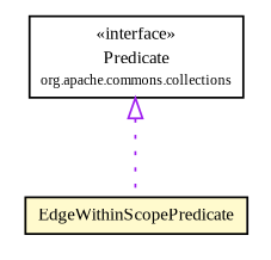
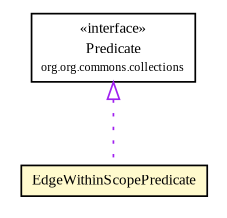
  digraph {
    fontname="Liberation Serif"
    node [fontcolor=black fontname="Liberation Serif" fontsize=9.0 shape=plaintext]
    n1 [label=<<table border="0" cellborder="1" cellspacing="0" cellpadding="2" port="p" bgcolor="lemonChiffon" href="./EdgeWithinScopePredicate.html"> 		<tr><td><table border="0" cellspacing="0" cellpadding="1"> 			<tr><td> EdgeWithinScopePredicate </td></tr> 		</table></td></tr> 		</table>>]
-   n2 [label=<<table border="0" cellborder="1" cellspacing="0" cellpadding="2" port="p" href="http://java.sun.com/j2se/1.4.2/docs/api/org/apache/commons/collections/Predicate.html"> 		<tr><td><table border="0" cellspacing="0" cellpadding="1"> 			<tr><td> &laquo;interface&raquo; </td></tr> 			<tr><td> Predicate </td></tr> 			<tr><td><font point-size="7.0"> org.apache.commons.collections </font></td></tr> 		</table></td></tr> 		</table>>]
+   n2 [label=<<table border="0" cellborder="1" cellspacing="0" cellpadding="2" port="p" href="http://java.sun.com/j2se/1.4.2/docs/api/org/apache/commons/collections/Predicate.html"> 		<tr><td><table border="0" cellspacing="0" cellpadding="1"> 			<tr><td> &laquo;interface&raquo; </td></tr> 			<tr><td> Predicate </td></tr> 			<tr><td><font point-size="7.0"> org.org.commons.collections </font></td></tr> 		</table></td></tr> 		</table>>]
    n2 -> n1 [arrowtail=empty dir=back fontname="Liberation Serif" fontsize=10 headport=p labelfontname=Helvetica labelfontsize=10 style=dotted tailport=p color=purple]
  }
